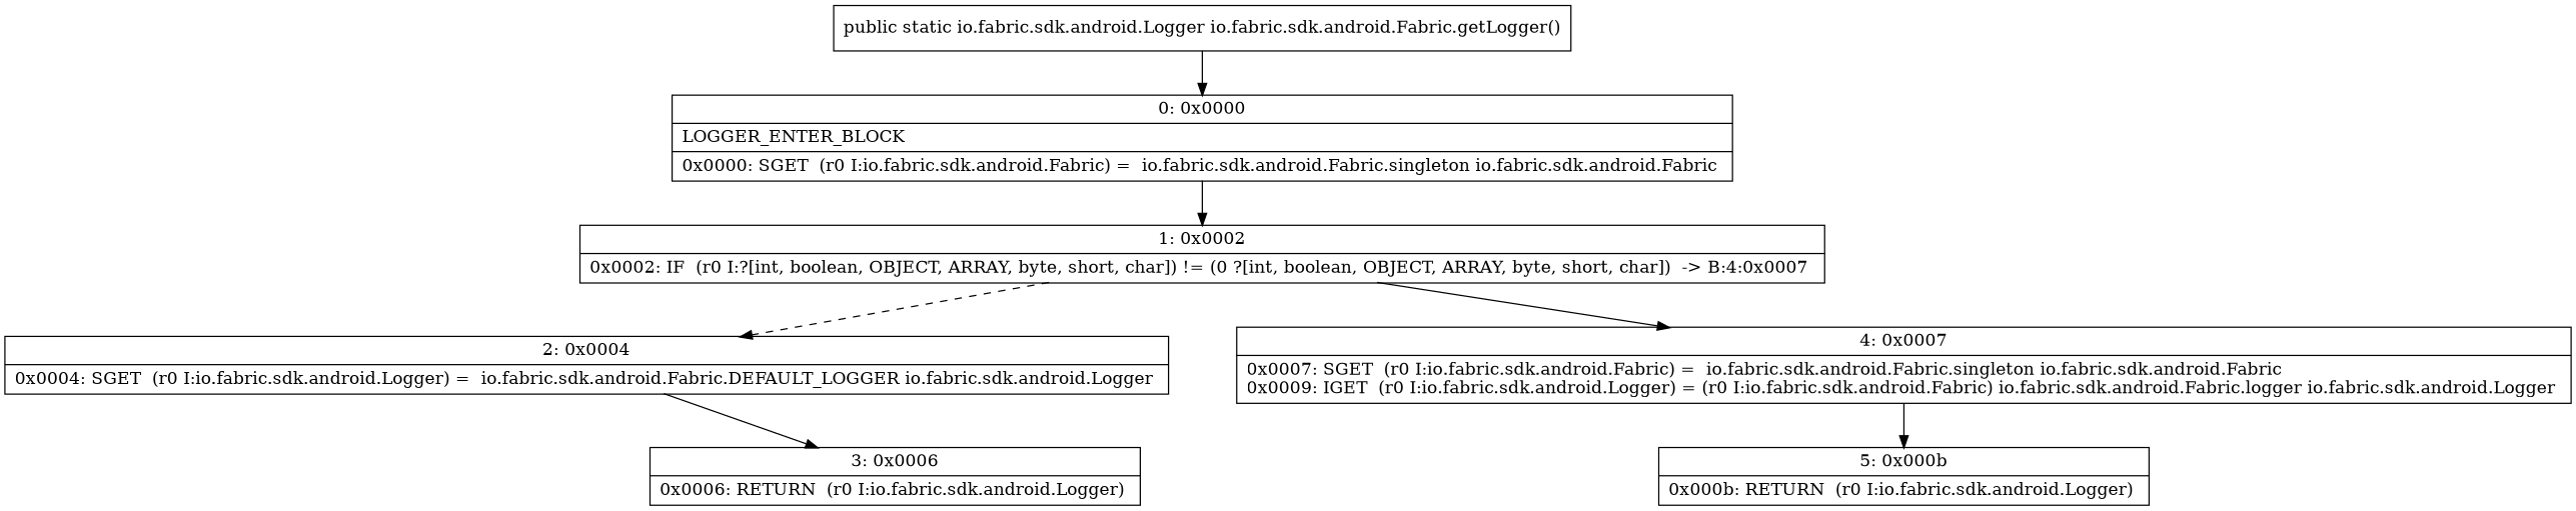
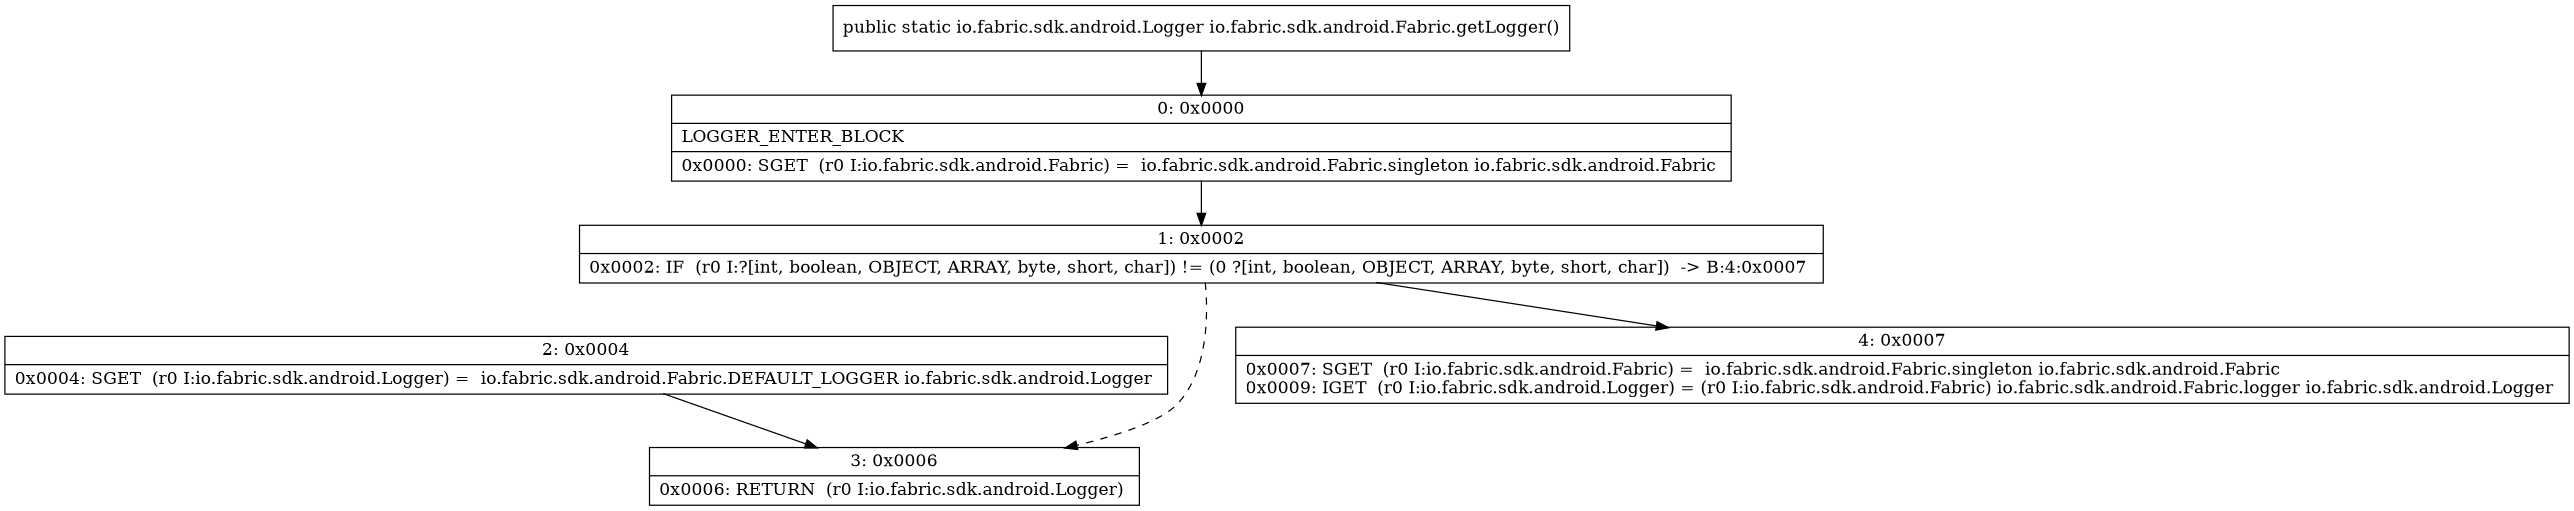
  digraph {
    node [shape=record]
    n1 [label="{0\:\ 0x0000|LOGGER_ENTER_BLOCK\l|0x0000: SGET  (r0 I:io.fabric.sdk.android.Fabric) =  io.fabric.sdk.android.Fabric.singleton io.fabric.sdk.android.Fabric \l}"]
    n2 [label="{1\:\ 0x0002|0x0002: IF  (r0 I:?[int, boolean, OBJECT, ARRAY, byte, short, char]) != (0 ?[int, boolean, OBJECT, ARRAY, byte, short, char])  \-\> B:4:0x0007 \l}"]
    n3 [label="{2\:\ 0x0004|0x0004: SGET  (r0 I:io.fabric.sdk.android.Logger) =  io.fabric.sdk.android.Fabric.DEFAULT_LOGGER io.fabric.sdk.android.Logger \l}"]
    n4 [label="{4\:\ 0x0007|0x0007: SGET  (r0 I:io.fabric.sdk.android.Fabric) =  io.fabric.sdk.android.Fabric.singleton io.fabric.sdk.android.Fabric \l0x0009: IGET  (r0 I:io.fabric.sdk.android.Logger) = (r0 I:io.fabric.sdk.android.Fabric) io.fabric.sdk.android.Fabric.logger io.fabric.sdk.android.Logger \l}"]
    n5 [label="{3\:\ 0x0006|0x0006: RETURN  (r0 I:io.fabric.sdk.android.Logger) \l}"]
-   n6 [label="{5\:\ 0x000b|0x000b: RETURN  (r0 I:io.fabric.sdk.android.Logger) \l}"]
    n7 [label="{public static io.fabric.sdk.android.Logger io.fabric.sdk.android.Fabric.getLogger() }"]
    n1 -> n2
-   n2 -> n3 [style=dashed]
+   n2 -> n5 [style=dashed]
    n2 -> n4
    n3 -> n5
-   n4 -> n6
    n7 -> n1
  }
